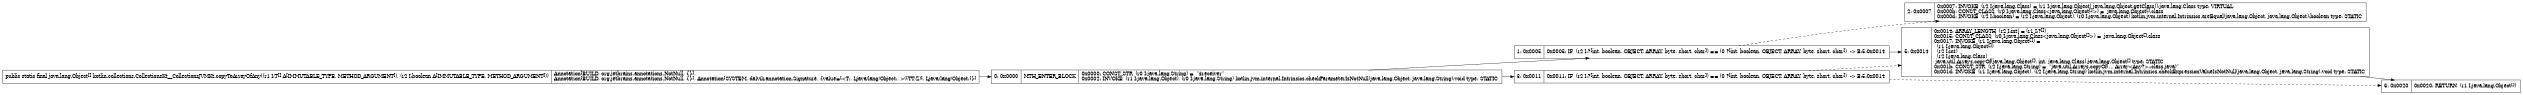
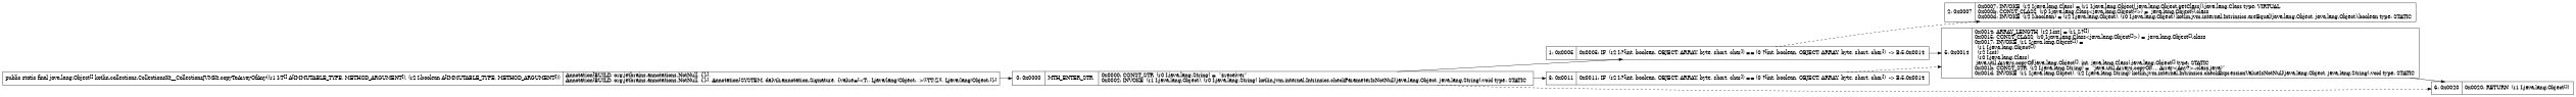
  digraph {
    rankdir=LR
    node [shape=record]
-   n1 [label="{0\:\ 0x0000|MTH_ENTER_BLOCK\l|0x0000: CONST_STR  (r0 I:java.lang.String) =  \"$receiver\" \l0x0002: INVOKE  (r1 I:java.lang.Object), (r0 I:java.lang.String) kotlin.jvm.internal.Intrinsics.checkParameterIsNotNull(java.lang.Object, java.lang.String):void type: STATIC \l}"]
+   n1 [label="{0\:\ 0x0000|MTH_ENTER_STR\l|0x0000: CONST_STR  (r0 I:java.lang.String) =  \"$receiver\" \l0x0002: INVOKE  (r1 I:java.lang.Object), (r0 I:java.lang.String) kotlin.jvm.internal.Intrinsics.checkParameterIsNotNull(java.lang.Object, java.lang.String):void type: STATIC \l}"]
    n2 [label="{1\:\ 0x0005|0x0005: IF  (r2 I:?[int, boolean, OBJECT, ARRAY, byte, short, char]) == (0 ?[int, boolean, OBJECT, ARRAY, byte, short, char])  \-\> B:5:0x0014 \l}"]
    n3 [label="{3\:\ 0x0011|0x0011: IF  (r2 I:?[int, boolean, OBJECT, ARRAY, byte, short, char]) == (0 ?[int, boolean, OBJECT, ARRAY, byte, short, char])  \-\> B:5:0x0014 \l}"]
    n4 [label="{2\:\ 0x0007|0x0007: INVOKE  (r2 I:java.lang.Class) = (r1 I:java.lang.Object) java.lang.Object.getClass():java.lang.Class type: VIRTUAL \l0x000b: CONST_CLASS  (r0 I:java.lang.Class\<java.lang.Object[]\>) =  java.lang.Object[].class \l0x000d: INVOKE  (r2 I:boolean) = (r2 I:java.lang.Object), (r0 I:java.lang.Object) kotlin.jvm.internal.Intrinsics.areEqual(java.lang.Object, java.lang.Object):boolean type: STATIC \l}"]
-   n5 [label="{5\:\ 0x0014|0x0014: ARRAY_LENGTH  (r2 I:int) = (r1 I:?[]) \l0x0015: CONST_CLASS  (r0 I:java.lang.Class\<java.lang.Object[]\>) =  java.lang.Object[].class \l0x0017: INVOKE  (r1 I:java.lang.Object[]) = \l  (r1 I:java.lang.Object[])\l  (r2 I:int)\l  (r2 I:java.lang.Class)\l java.util.Arrays.copyOf(java.lang.Object[], int, java.lang.Class):java.lang.Object[] type: STATIC \l0x001b: CONST_STR  (r2 I:java.lang.String) =  \"java.util.Arrays.copyOf(… Array\<Any?\>::class.java)\" \l0x001d: INVOKE  (r1 I:java.lang.Object), (r2 I:java.lang.String) kotlin.jvm.internal.Intrinsics.checkExpressionValueIsNotNull(java.lang.Object, java.lang.String):void type: STATIC \l}"]
+   n5 [label="{5\:\ 0x0014|0x0014: ARRAY_LENGTH  (r2 I:int) = (r1 I:?[]) \l0x0015: CONST_CLASS  (r0 I:java.lang.Class\<java.lang.Object[]\>) =  java.lang.Object[].class \l0x0017: INVOKE  (r1 I:java.lang.Object[]) = \l  (r1 I:java.lang.Object[])\l  (r2 I:int)\l  (r0 I:java.lang.Class)\l java.util.Arrays.copyOf(java.lang.Object[], int, java.lang.Class):java.lang.Object[] type: STATIC \l0x001b: CONST_STR  (r2 I:java.lang.String) =  \"java.util.Arrays.copyOf(… Array\<Any?\>::class.java)\" \l0x001d: INVOKE  (r1 I:java.lang.Object), (r2 I:java.lang.String) kotlin.jvm.internal.Intrinsics.checkExpressionValueIsNotNull(java.lang.Object, java.lang.String):void type: STATIC \l}"]
    n6 [label="{6\:\ 0x0020|0x0020: RETURN  (r1 I:java.lang.Object[]) \l}"]
    n7 [label="{public static final java.lang.Object[] kotlin.collections.CollectionsKt__CollectionsJVMKt.copyToArrayOfAny((r1 I:T[] A[IMMUTABLE_TYPE, METHOD_ARGUMENT]), (r2 I:boolean A[IMMUTABLE_TYPE, METHOD_ARGUMENT]))  | Annotation[BUILD, org.jetbrains.annotations.NotNull, \{\}], \lAnnotation[BUILD, org.jetbrains.annotations.NotNull, \{\}], Annotation[SYSTEM, dalvik.annotation.Signature, \{value=[\<T:, Ljava\/lang\/Object;, \>([TT;Z)[, Ljava\/lang\/Object;]\}]\l}"]
    n1 -> n2
    n1 -> n3
    n2 -> n4 [style=dashed]
    n2 -> n5
    n3 -> n5 [style=dashed]
-   n3 -> n6 [style=dashed]
+   n1 -> n6 [style=dashed]
    n5 -> n6
    n7 -> n1
  }
